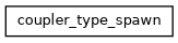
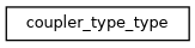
  digraph {
    rankdir=LR
-   n1 [color=black fillcolor=white fontname=Helvetica fontsize=10 height=0.2 label=coupler_type_spawn shape=record style=filled width=0.4]
+   n1 [color=black fillcolor=white fontname=Helvetica fontsize=10 height=0.2 label=coupler_type_type shape=record style=filled width=0.4]
  }
